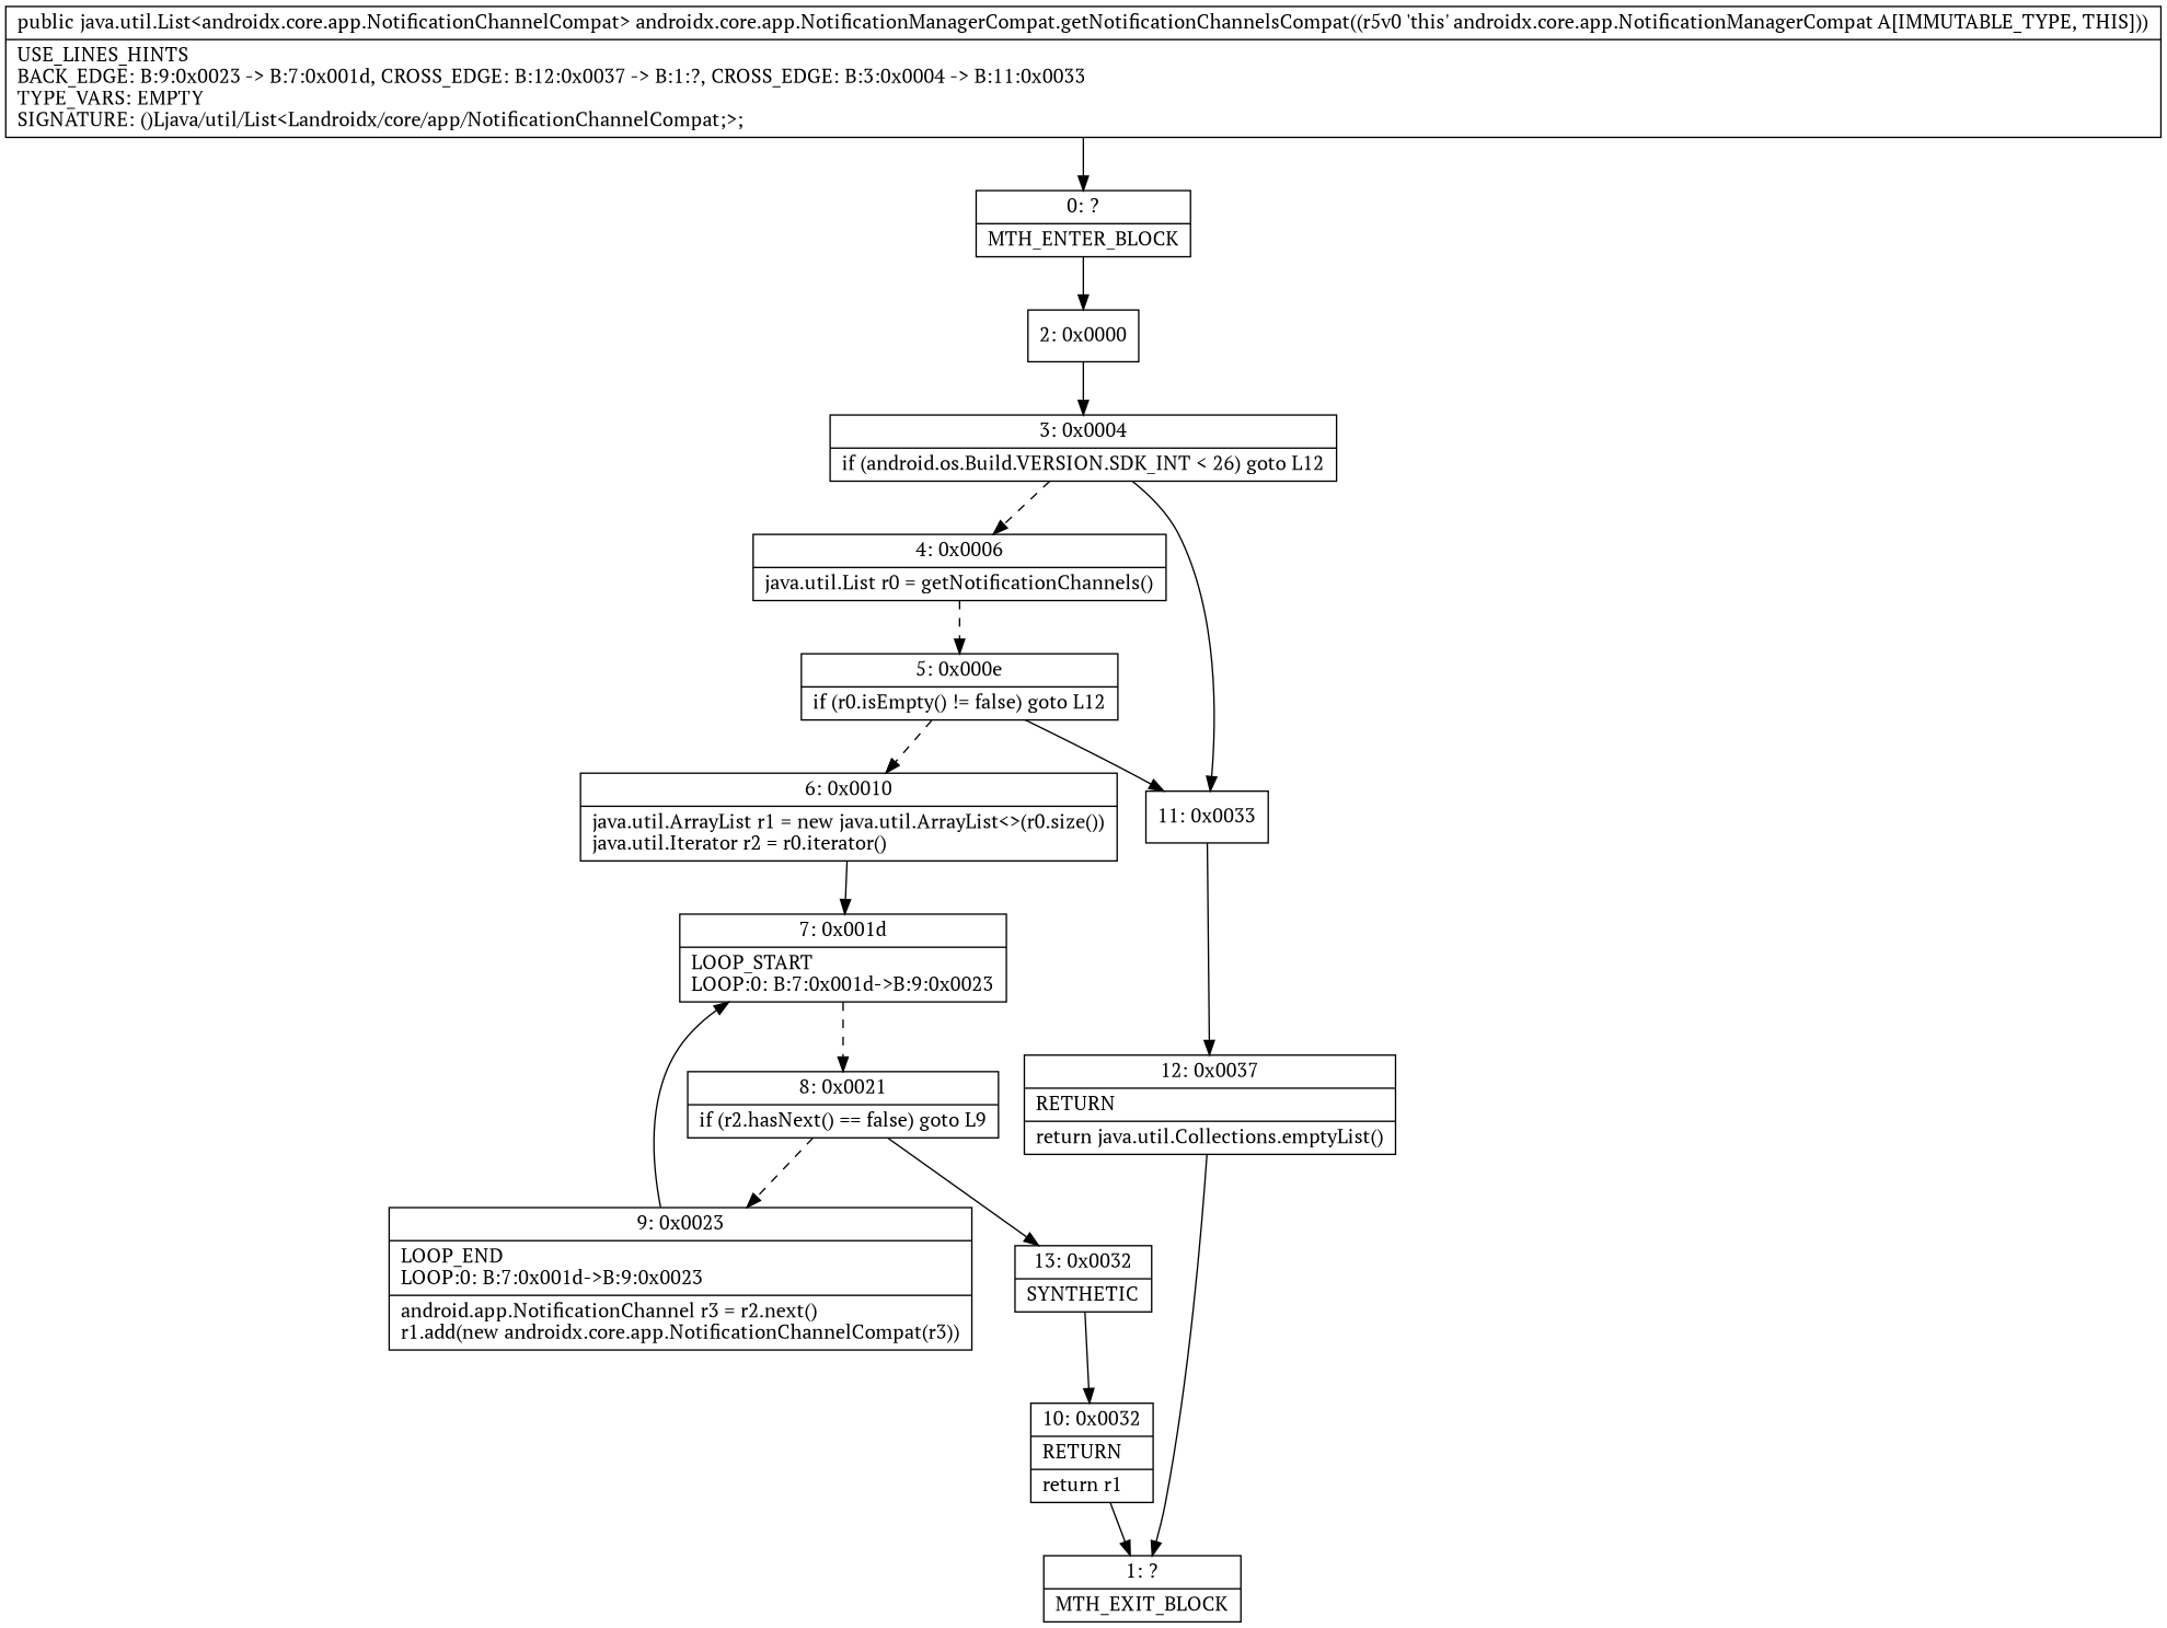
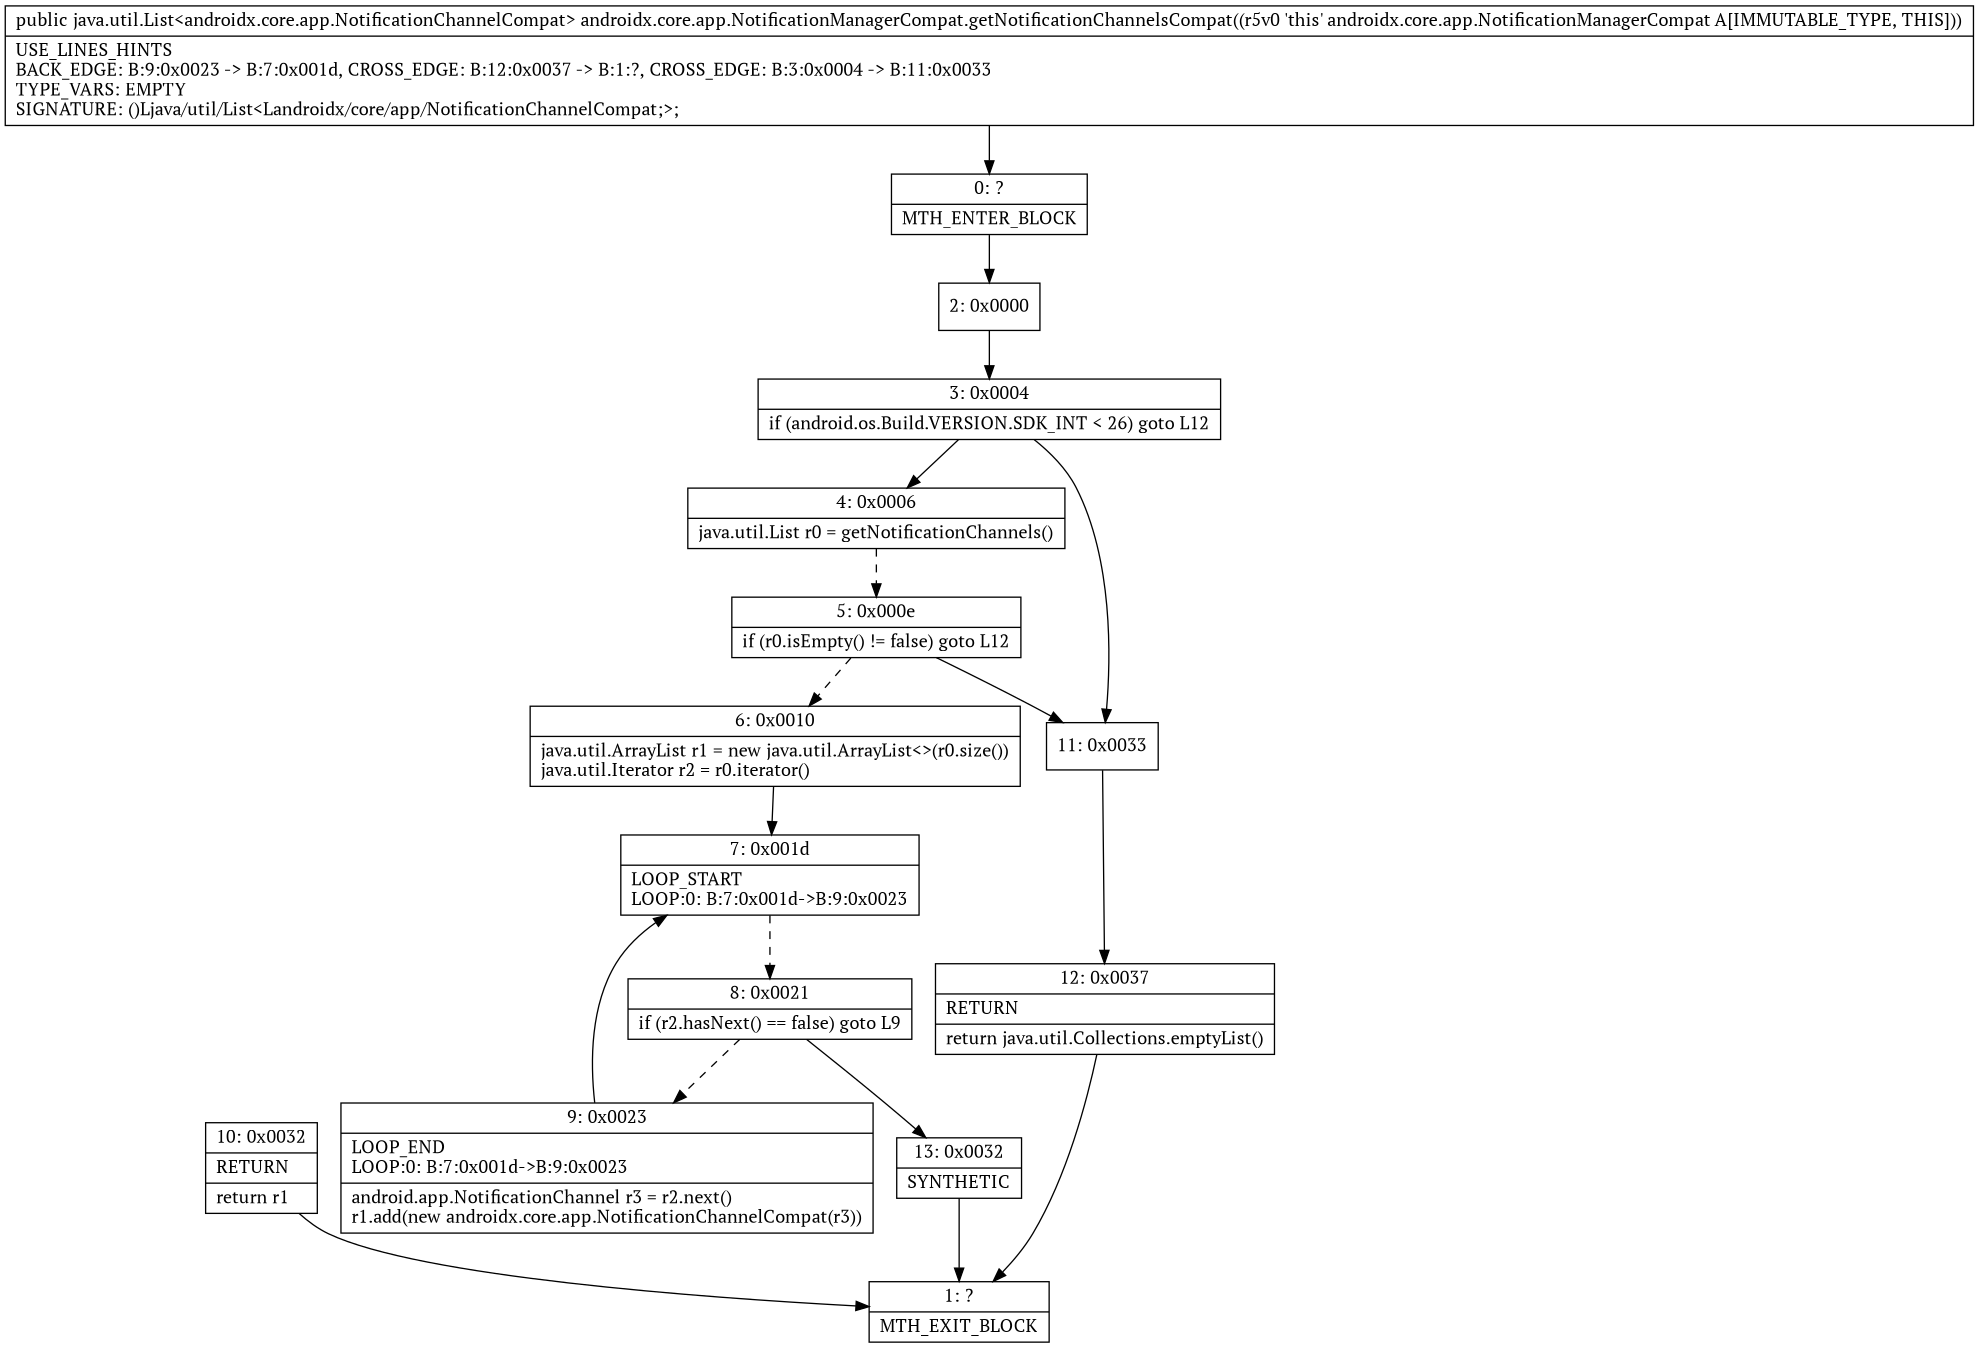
  digraph {
    fontname="PT Serif"
    node [fontname="PT Serif" shape=record]
    edge [fontname="PT Serif"]
    n1 [label="{0\:\ ?|MTH_ENTER_BLOCK\l}"]
    n2 [label="{2\:\ 0x0000}"]
    n3 [label="{3\:\ 0x0004|if (android.os.Build.VERSION.SDK_INT \< 26) goto L12\l}"]
    n4 [label="{4\:\ 0x0006|java.util.List r0 = getNotificationChannels()\l}"]
    n5 [label="{11\:\ 0x0033}"]
    n6 [label="{5\:\ 0x000e|if (r0.isEmpty() != false) goto L12\l}"]
    n7 [label="{12\:\ 0x0037|RETURN\l|return java.util.Collections.emptyList()\l}"]
    n8 [label="{6\:\ 0x0010|java.util.ArrayList r1 = new java.util.ArrayList\<\>(r0.size())\ljava.util.Iterator r2 = r0.iterator()\l}"]
    n9 [label="{7\:\ 0x001d|LOOP_START\lLOOP:0: B:7:0x001d\-\>B:9:0x0023\l}"]
    n10 [label="{8\:\ 0x0021|if (r2.hasNext() == false) goto L9\l}"]
    n11 [label="{9\:\ 0x0023|LOOP_END\lLOOP:0: B:7:0x001d\-\>B:9:0x0023\l|android.app.NotificationChannel r3 = r2.next()\lr1.add(new androidx.core.app.NotificationChannelCompat(r3))\l}"]
    n12 [label="{13\:\ 0x0032|SYNTHETIC\l}"]
    n13 [label="{10\:\ 0x0032|RETURN\l|return r1\l}"]
    n14 [label="{1\:\ ?|MTH_EXIT_BLOCK\l}"]
    n15 [label="{public java.util.List\<androidx.core.app.NotificationChannelCompat\> androidx.core.app.NotificationManagerCompat.getNotificationChannelsCompat((r5v0 'this' androidx.core.app.NotificationManagerCompat A[IMMUTABLE_TYPE, THIS]))  | USE_LINES_HINTS\lBACK_EDGE: B:9:0x0023 \-\> B:7:0x001d, CROSS_EDGE: B:12:0x0037 \-\> B:1:?, CROSS_EDGE: B:3:0x0004 \-\> B:11:0x0033\lTYPE_VARS: EMPTY\lSIGNATURE: ()Ljava\/util\/List\<Landroidx\/core\/app\/NotificationChannelCompat;\>;\l}"]
    n1 -> n2
    n2 -> n3
-   n3 -> n4 [style=dashed]
+   n3 -> n4 [style=solid]
    n3 -> n5
    n4 -> n6 [style=dashed]
    n5 -> n7
    n6 -> n5
    n6 -> n8 [style=dashed]
    n7 -> n14
    n8 -> n9
    n9 -> n10 [style=dashed]
    n10 -> n11 [style=dashed]
    n10 -> n12
    n11 -> n9
-   n12 -> n13
+   n12 -> n14
    n13 -> n14
    n15 -> n1
  }
